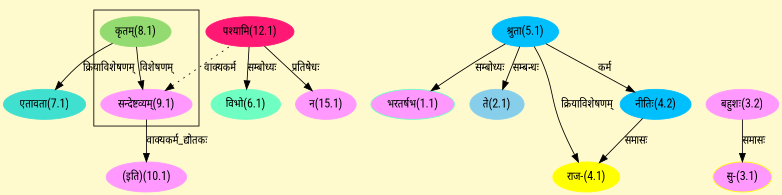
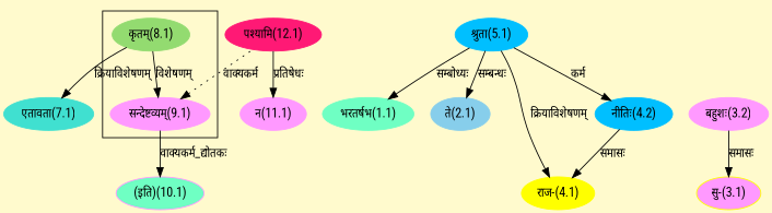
  digraph {
    bgcolor=lemonchiffon1
    compound=true
    fontname="Roboto Condensed"
    rankdir=BT
    node [color="#FF99FF" fontname="Roboto Condensed" style=filled]
    edge [dir=back fontname="Roboto Condensed"]
    n1 [label="सन्देष्टव्यम्(9.1)"]
    n2 [color="#93DB70" label="कृतम्(8.1)"]
    n3 [color="#FF1975" label="पश्यामि(12.1)"]
-   n4 [color="#6FFFC3" label="भरतर्षभ(1.1)" fillcolor="#FF99FF"]
+   n4 [color="#6FFFC3" label="भरतर्षभ(1.1)"]
    n5 [color="#00BFFF" label="श्रुता(5.1)"]
    n6 [color="#87CEEB" label="ते(2.1)"]
    n7 [color="#FFFF00" fillcolor="#FF99FF" label="सु-(3.1)"]
    n8 [label="बहुशः(3.2)"]
    n9 [color="#FFFF00" label="राज-(4.1)"]
    n10 [color="#00BFFF" label="नीतिः(4.2)"]
-   n11 [color="#6FFFC3" label="विभो(6.1)"]
    n12 [color="#40E0D0" label="एतावता(7.1)"]
-   n13 [label="(इति)(10.1)"]
-   n14 [label="न(15.1)"]
+   n13 [label="(इति)(10.1)" fillcolor="#6FFFC3"]
+   n14 [label="न(11.1)"]
    subgraph cluster_1 {
      n1
      n2
    }
    n1 -> n2 [label="विशेषणम्"]
    n1 -> n3 [label="वाक्यकर्म" style=dotted]
    n4 -> n5 [label="सम्बोध्यः"]
    n6 -> n5 [label="सम्बन्धः"]
    n7 -> n8 [label="समासः"]
    n9 -> n5 [label="क्रियाविशेषणम्"]
    n9 -> n10 [label="समासः"]
    n10 -> n5 [label="कर्म"]
-   n11 -> n3 [label="सम्बोध्यः"]
    n12 -> n2 [label="क्रियाविशेषणम्"]
    n13 -> n1 [label="वाक्यकर्म_द्योतकः"]
    n14 -> n3 [label="प्रतिषेधः"]
  }
